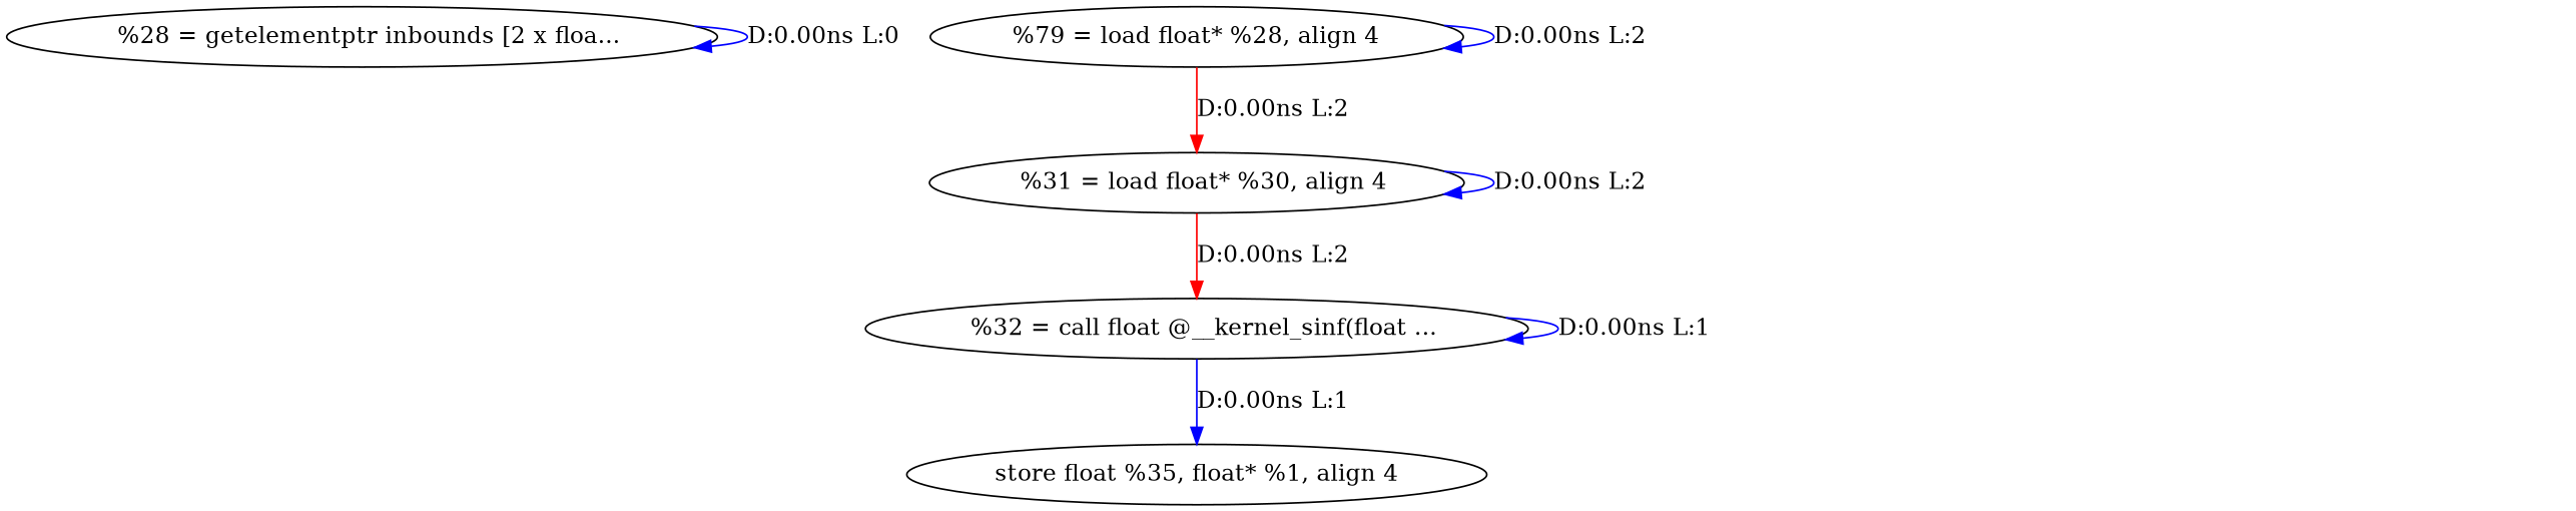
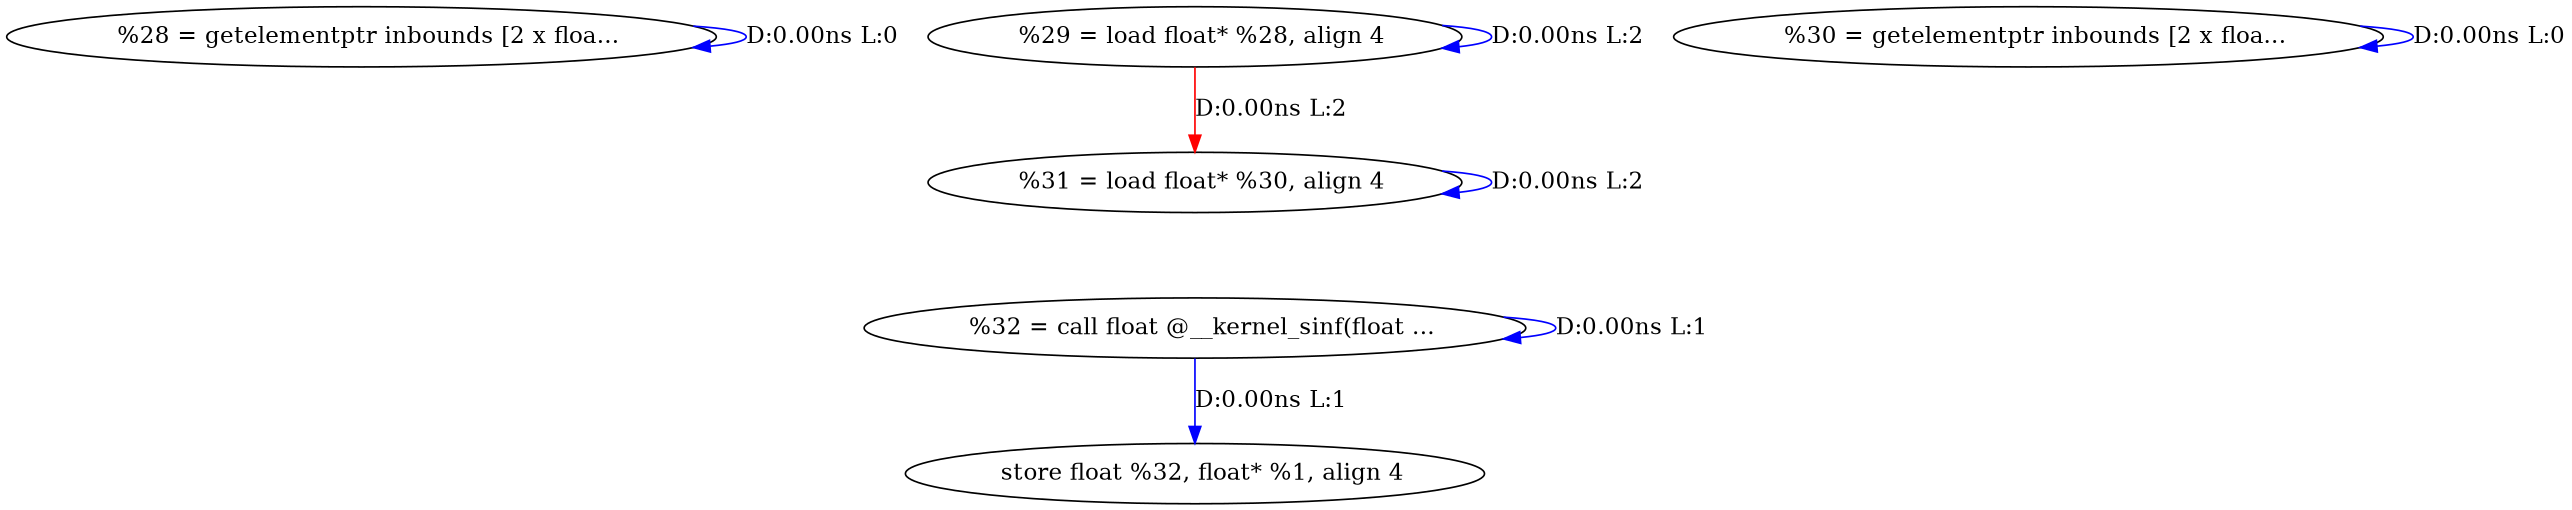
  digraph {
    edge [color=blue]
    n1 [label="  %28 = getelementptr inbounds [2 x floa..."]
-   n2 [label="%79 = load float* %28, align 4"]
+   n2 [label="  %29 = load float* %28, align 4"]
    n3 [label="  %31 = load float* %30, align 4"]
    n4 [label="  %32 = call float @__kernel_sinf(float ..."]
-   n5 [label="store float %35, float* %1, align 4"]
+   n5 [label="  store float %32, float* %1, align 4"]
+   n6 [label="  %30 = getelementptr inbounds [2 x floa..."]
    n1 -> n1 [label="D:0.00ns L:0"]
    n2 -> n2 [label="D:0.00ns L:2"]
    n2 -> n3 [color=red label="D:0.00ns L:2"]
    n3 -> n3 [label="D:0.00ns L:2"]
-   n3 -> n4 [color=red label="D:0.00ns L:2"]
    n4 -> n4 [label="D:0.00ns L:1"]
    n4 -> n5 [label="D:0.00ns L:1"]
+   n6 -> n6 [label="D:0.00ns L:0"]
  }
